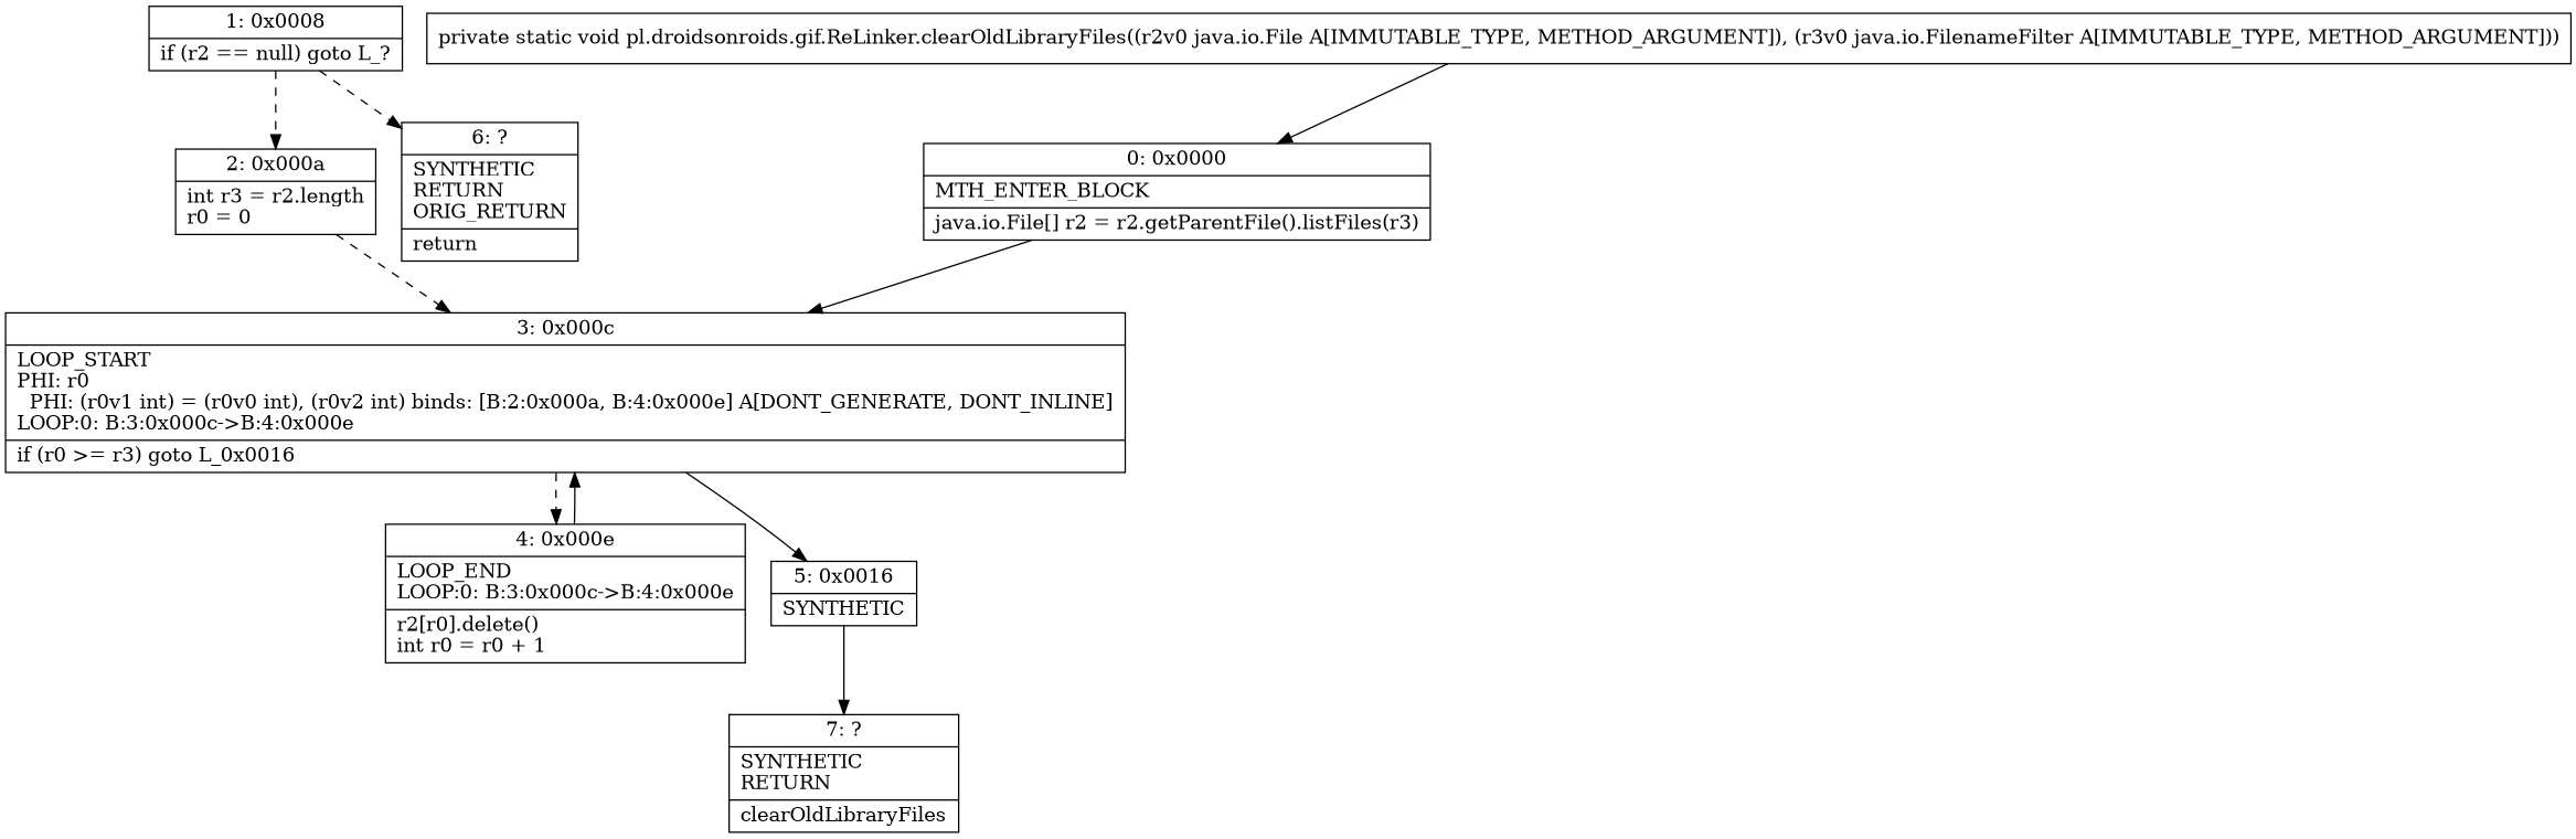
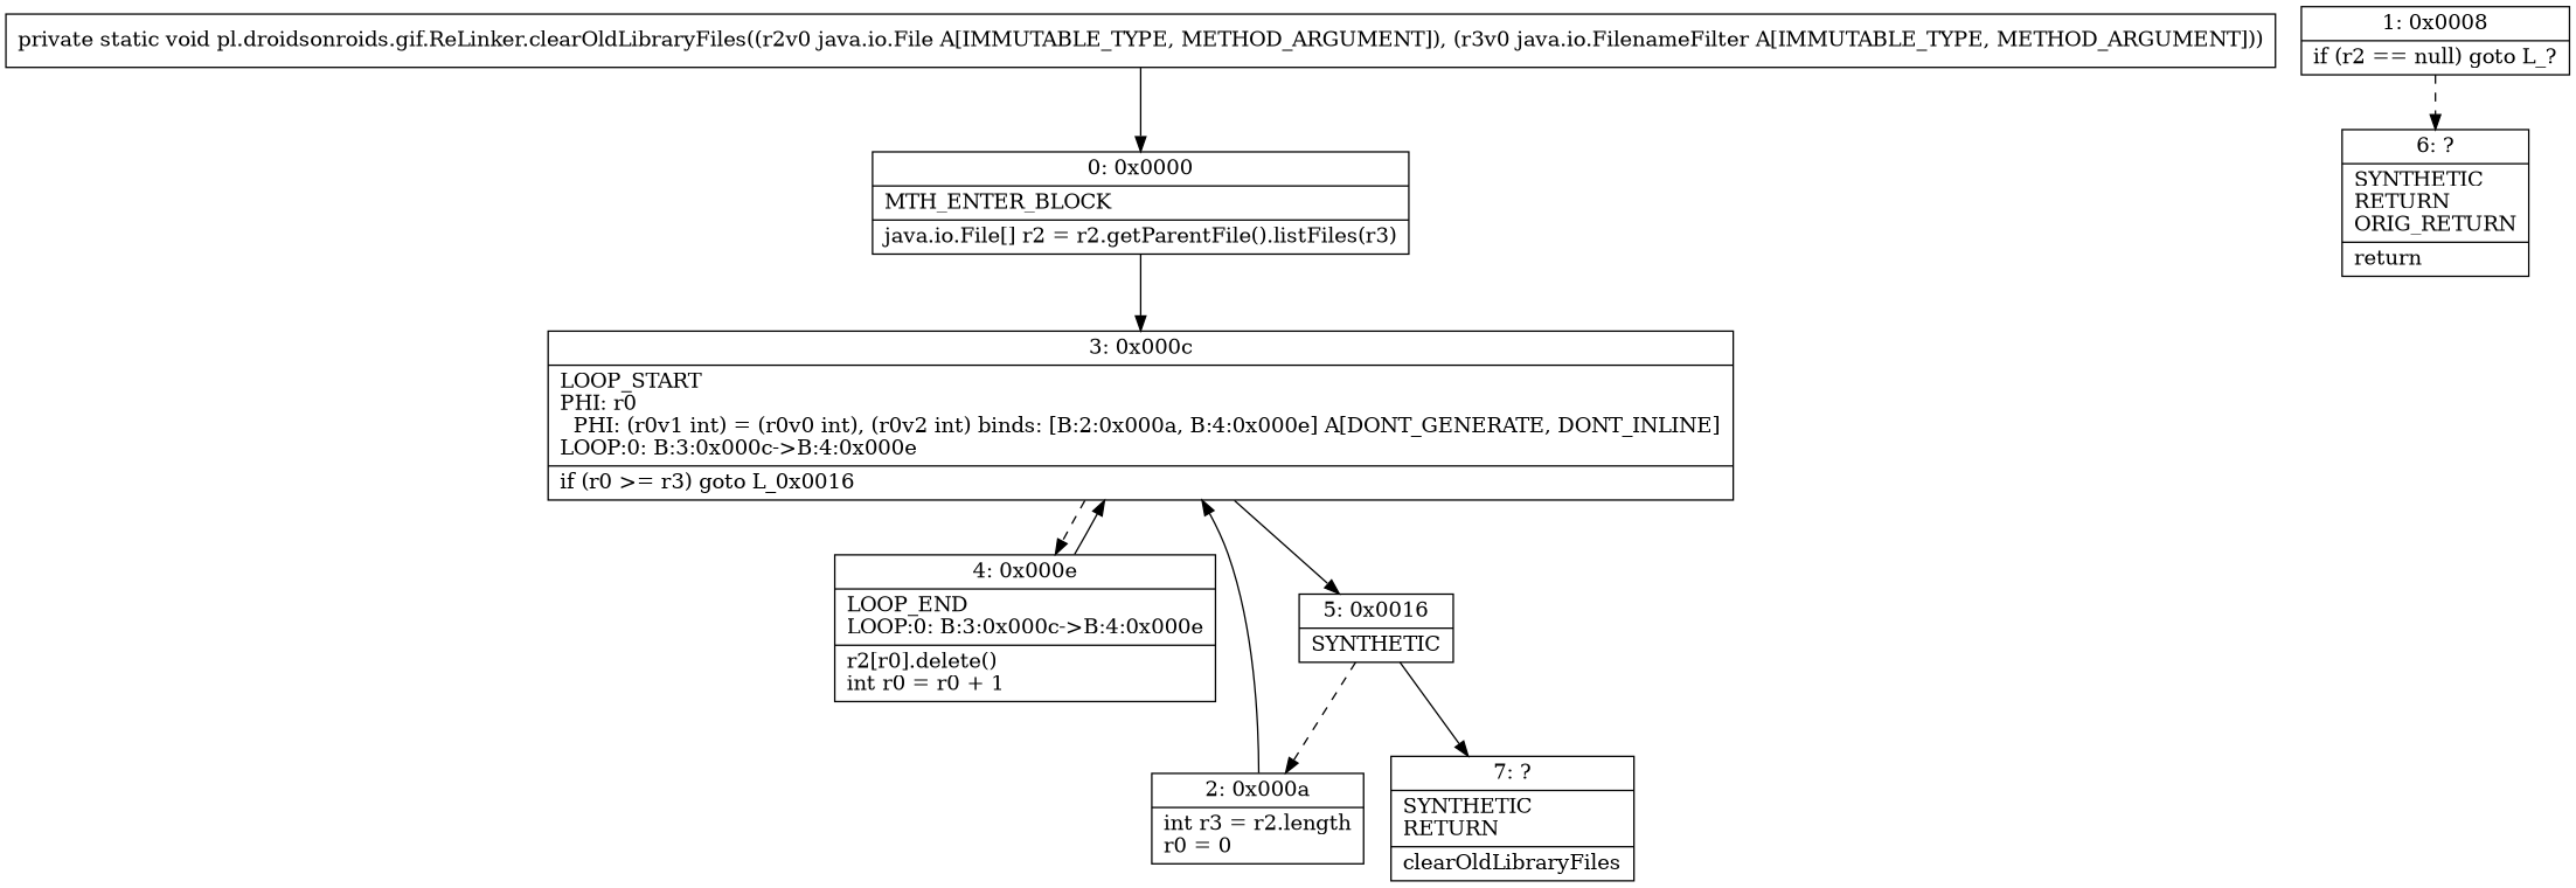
  digraph {
    node [shape=record]
    n1 [label="{0\:\ 0x0000|MTH_ENTER_BLOCK\l|java.io.File[] r2 = r2.getParentFile().listFiles(r3)\l}"]
    n2 [label="{3\:\ 0x000c|LOOP_START\lPHI: r0 \l  PHI: (r0v1 int) = (r0v0 int), (r0v2 int) binds: [B:2:0x000a, B:4:0x000e] A[DONT_GENERATE, DONT_INLINE]\lLOOP:0: B:3:0x000c\-\>B:4:0x000e\l|if (r0 \>= r3) goto L_0x0016\l}"]
    n3 [label="{1\:\ 0x0008|if (r2 == null) goto L_?\l}"]
    n4 [label="{2\:\ 0x000a|int r3 = r2.length\lr0 = 0\l}"]
    n5 [label="{6\:\ ?|SYNTHETIC\lRETURN\lORIG_RETURN\l|return\l}"]
    n6 [label="{4\:\ 0x000e|LOOP_END\lLOOP:0: B:3:0x000c\-\>B:4:0x000e\l|r2[r0].delete()\lint r0 = r0 + 1\l}"]
    n7 [label="{5\:\ 0x0016|SYNTHETIC\l}"]
    n8 [label="{7\:\ ?|SYNTHETIC\lRETURN\l|clearOldLibraryFiles\l}"]
    n9 [label="{private static void pl.droidsonroids.gif.ReLinker.clearOldLibraryFiles((r2v0 java.io.File A[IMMUTABLE_TYPE, METHOD_ARGUMENT]), (r3v0 java.io.FilenameFilter A[IMMUTABLE_TYPE, METHOD_ARGUMENT])) }"]
    n1 -> n2
    n2 -> n6 [style=dashed]
    n2 -> n7
-   n3 -> n4 [style=dashed]
+   n7 -> n4 [style=dashed]
    n3 -> n5 [style=dashed]
-   n4 -> n2 [style=dashed]
+   n4 -> n2
    n6 -> n2
    n7 -> n8
    n9 -> n1
  }
